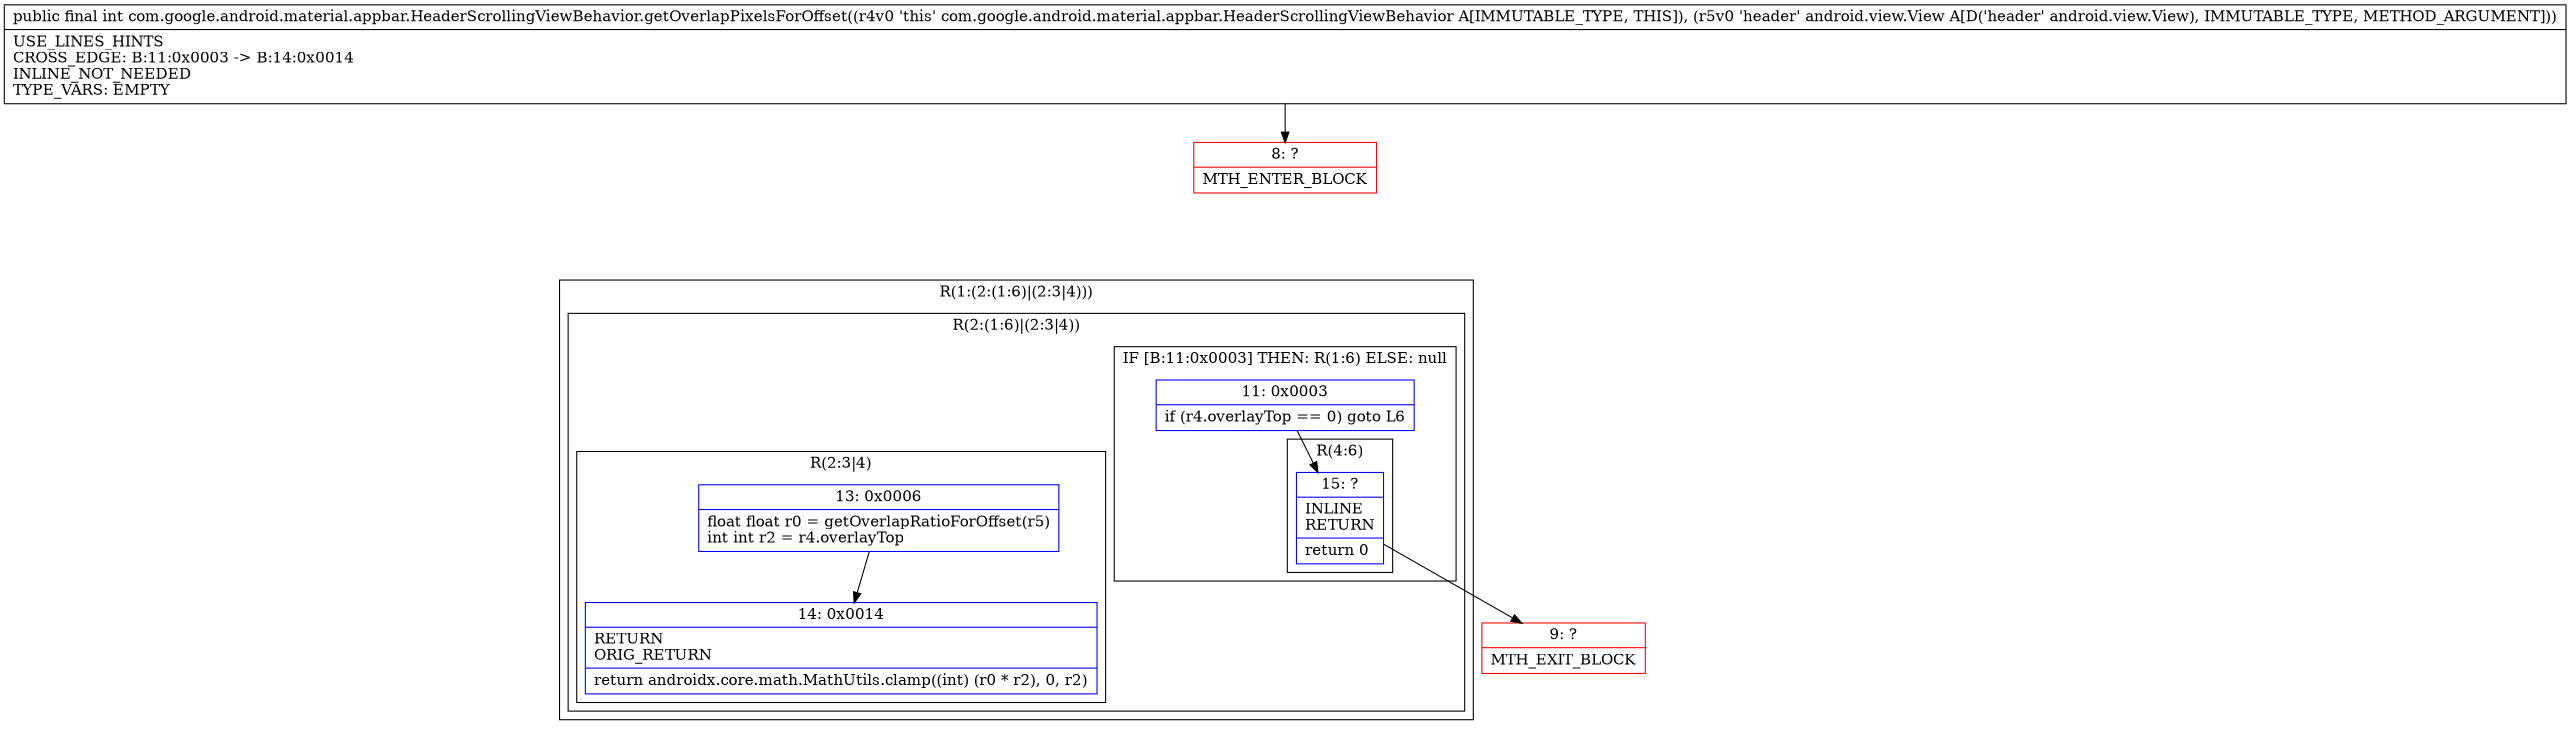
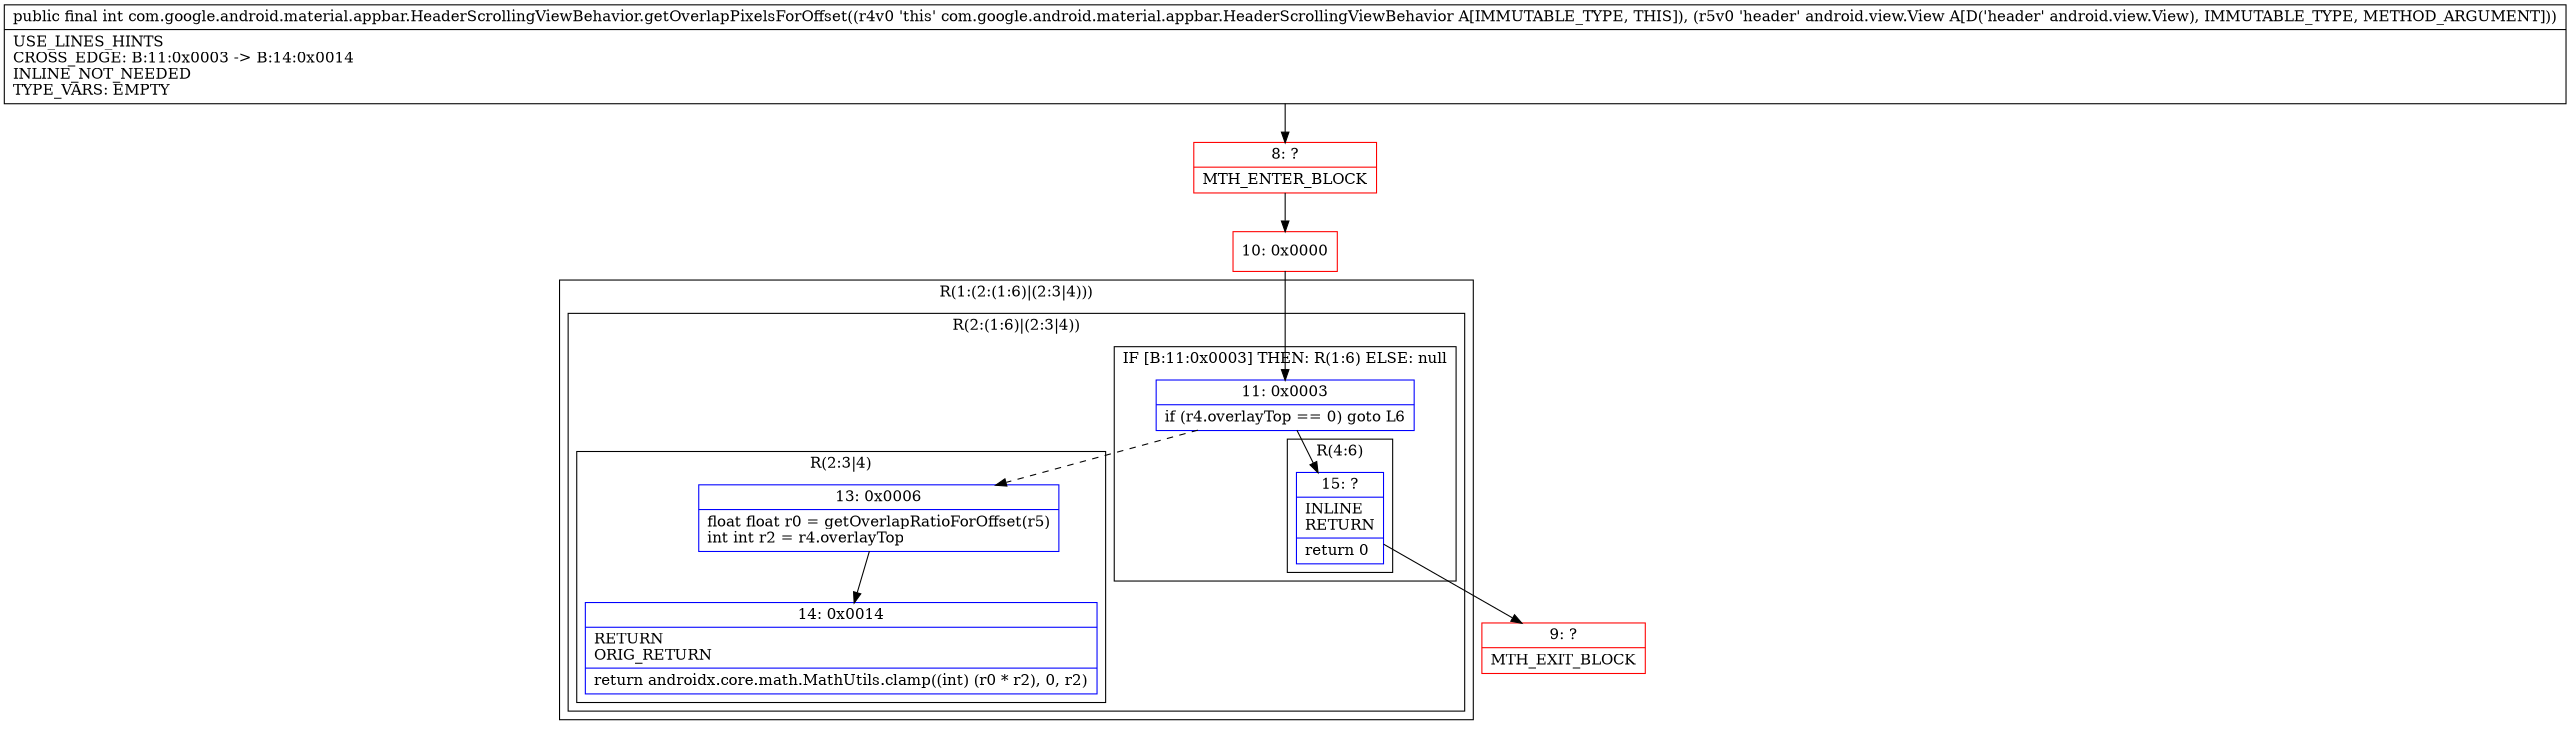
  digraph {
    node [color=blue shape=record]
    n1 [label="{15\:\ ?|INLINE\lRETURN\l|return 0\l}"]
    n2 [label="{11\:\ 0x0003|if (r4.overlayTop == 0) goto L6\l}"]
    n3 [label="{13\:\ 0x0006|float float r0 = getOverlapRatioForOffset(r5)\lint int r2 = r4.overlayTop\l}"]
    n4 [label="{14\:\ 0x0014|RETURN\lORIG_RETURN\l|return androidx.core.math.MathUtils.clamp((int) (r0 * r2), 0, r2)\l}"]
    n5 [color=red label="{9\:\ ?|MTH_EXIT_BLOCK\l}"]
    n6 [color=red label="{8\:\ ?|MTH_ENTER_BLOCK\l}"]
+   n7 [color=red label="{10\:\ 0x0000}"]
    n8 [label="{public final int com.google.android.material.appbar.HeaderScrollingViewBehavior.getOverlapPixelsForOffset((r4v0 'this' com.google.android.material.appbar.HeaderScrollingViewBehavior A[IMMUTABLE_TYPE, THIS]), (r5v0 'header' android.view.View A[D('header' android.view.View), IMMUTABLE_TYPE, METHOD_ARGUMENT]))  | USE_LINES_HINTS\lCROSS_EDGE: B:11:0x0003 \-\> B:14:0x0014\lINLINE_NOT_NEEDED\lTYPE_VARS: EMPTY\l}" color=""]
    subgraph cluster_1 {
      label="R(1:(2:(1:6)|(2:3|4)))"
      subgraph cluster_2 {
        label="R(2:(1:6)|(2:3|4))"
        subgraph cluster_3 {
          label="IF [B:11:0x0003] THEN: R(1:6) ELSE: null"
          n2
          subgraph cluster_4 {
            label="R(4:6)"
            n1
          }
        }
        subgraph cluster_5 {
          label="R(2:3|4)"
          n3
          n4
        }
      }
    }
    n1 -> n5
    n2 -> n1
+   n2 -> n3 [style=dashed]
    n3 -> n4
+   n6 -> n7
+   n7 -> n2
    n8 -> n6
  }
